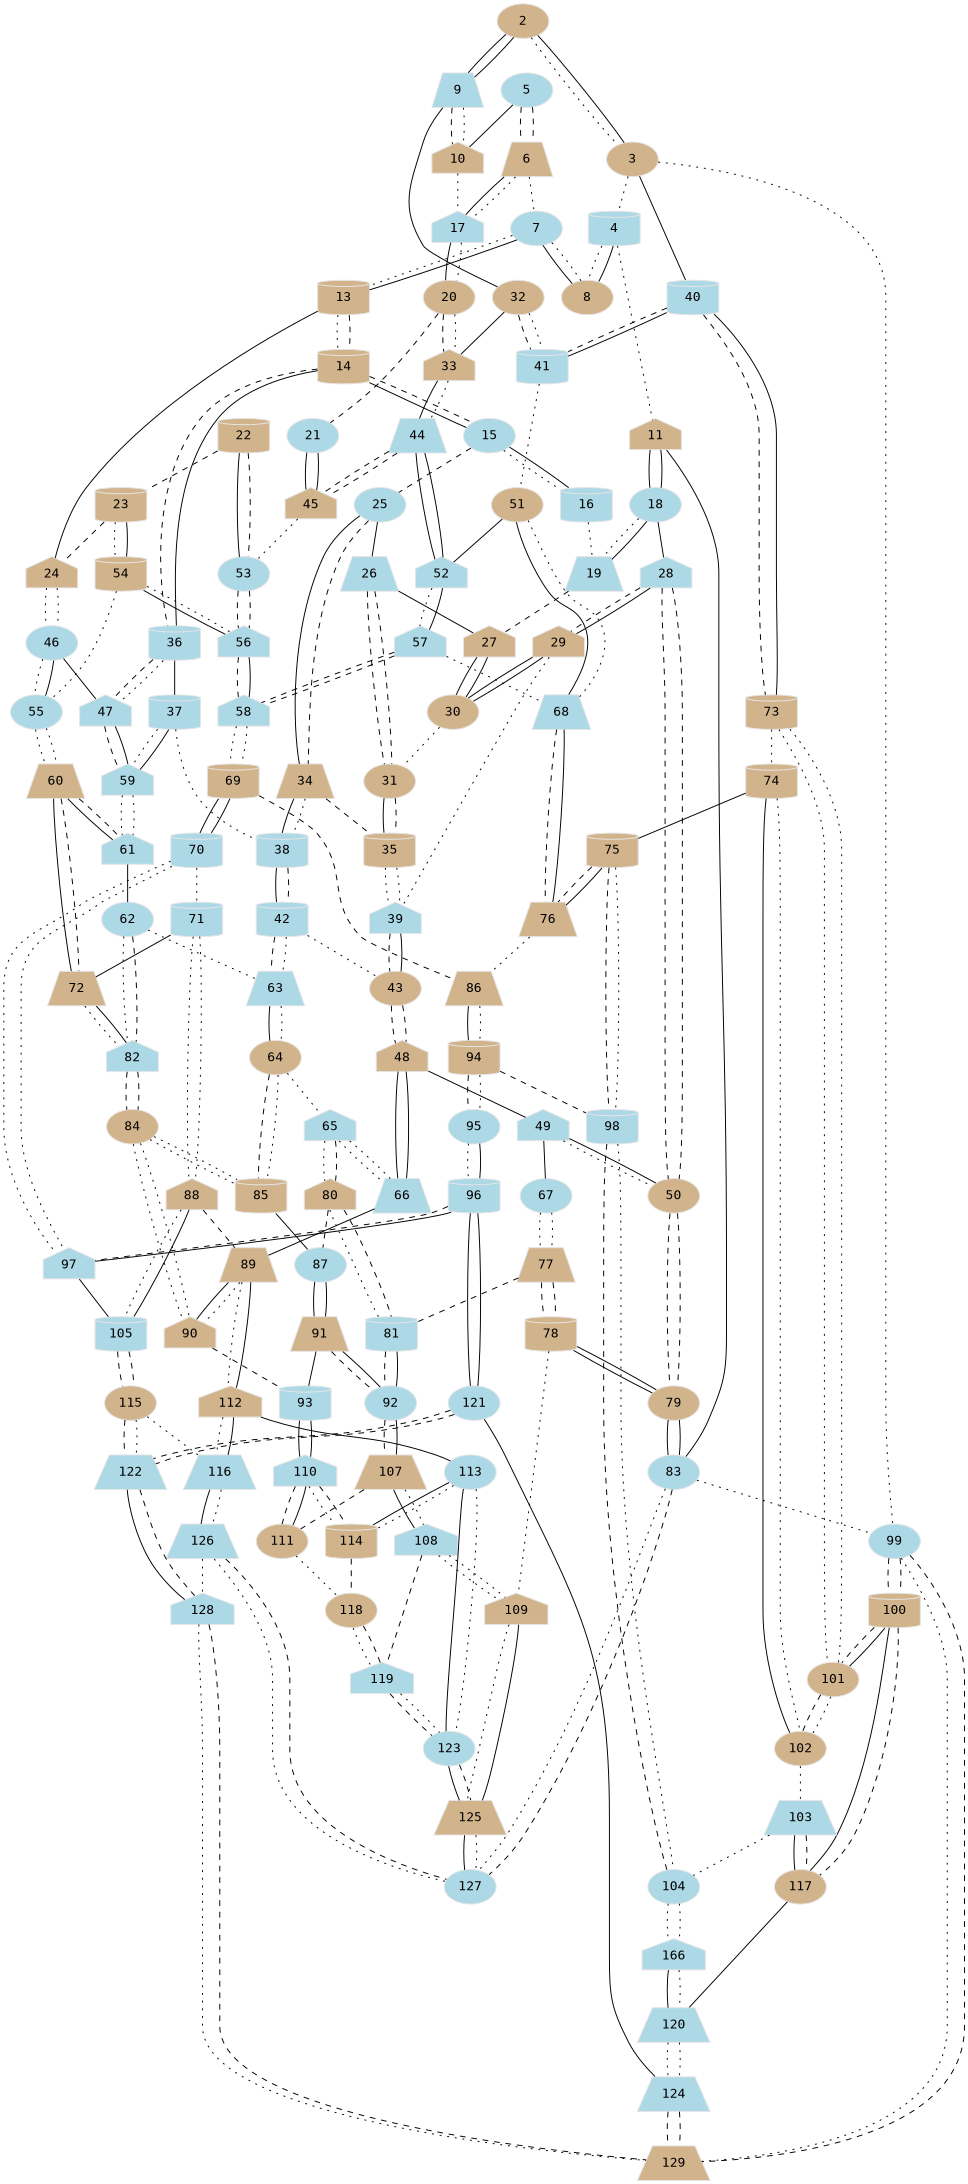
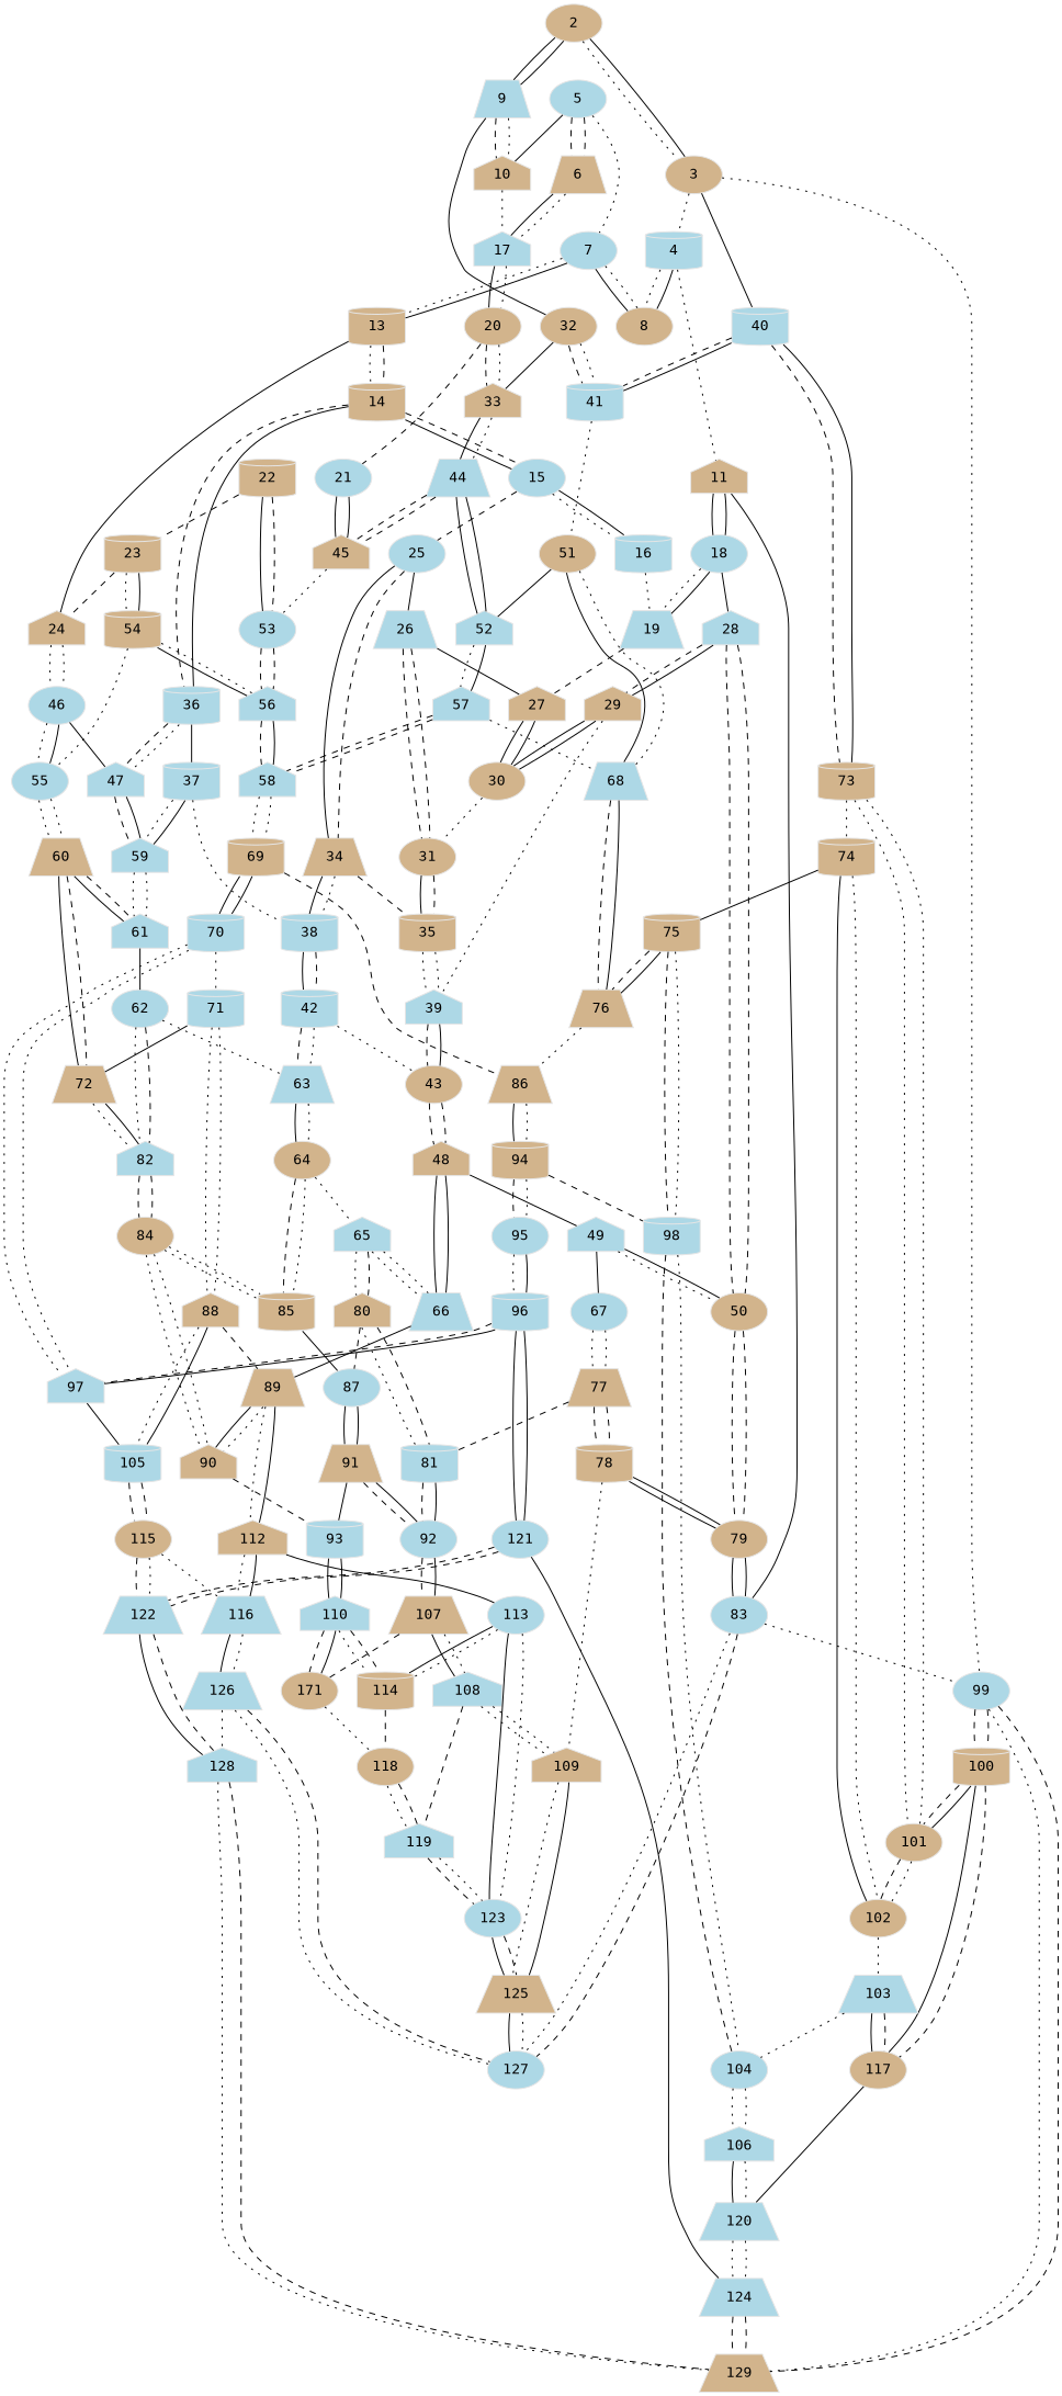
  graph {
    fontname="DejaVu Sans Mono"
    node [color=gray90 fillcolor=lightblue fontname="DejaVu Sans Mono" shape=ellipse style=filled]
    edge [fontname="DejaVu Sans Mono" style=dotted]
    2 [fillcolor=tan]
    3 [fillcolor=tan]
    9 [shape=trapezium]
    6 [fillcolor=tan shape=trapezium]
    5
    10 [fillcolor=tan shape=house]
    4 [shape=cylinder]
    40 [shape=cylinder]
    99
    32 [fillcolor=tan]
    8 [fillcolor=tan]
    11 [fillcolor=tan shape=house]
    41 [shape=cylinder]
    73 [fillcolor=tan shape=cylinder]
    100 [fillcolor=tan shape=cylinder]
    129 [fillcolor=tan shape=trapezium]
    18
    83
    7
    17 [shape=house]
    13 [fillcolor=tan shape=cylinder]
    20 [fillcolor=tan]
    14 [fillcolor=tan shape=cylinder]
    24 [fillcolor=tan shape=house]
    33 [fillcolor=tan shape=house]
    19 [shape=trapezium]
    28 [shape=house]
    127
    16 [shape=cylinder]
    15
    36 [shape=cylinder]
    46
    25
    37 [shape=cylinder]
    47 [shape=house]
    26 [shape=trapezium]
    34 [fillcolor=tan shape=trapezium]
    27 [fillcolor=tan shape=house]
    21
    29 [fillcolor=tan shape=house]
    50 [fillcolor=tan]
    30 [fillcolor=tan]
    45 [fillcolor=tan shape=house]
    44 [shape=trapezium]
    22 [fillcolor=tan shape=cylinder]
    23 [fillcolor=tan shape=cylinder]
    53
    54 [fillcolor=tan shape=cylinder]
    56 [shape=house]
    55
    31 [fillcolor=tan]
    35 [fillcolor=tan shape=cylinder]
    38 [shape=cylinder]
    39 [shape=house]
    79 [fillcolor=tan]
    43 [fillcolor=tan]
    51 [fillcolor=tan]
    52 [shape=house]
    42 [shape=cylinder]
    59 [shape=house]
    61 [shape=house]
    63 [shape=trapezium]
    48 [fillcolor=tan shape=house]
    74 [fillcolor=tan shape=cylinder]
    101 [fillcolor=tan]
    68 [shape=trapezium]
    64 [fillcolor=tan]
    49 [shape=house]
    66 [shape=trapezium]
    57 [shape=house]
    60 [fillcolor=tan shape=trapezium]
    67
    89 [fillcolor=tan shape=trapezium]
    77 [fillcolor=tan shape=trapezium]
    76 [fillcolor=tan shape=trapezium]
    58 [shape=house]
    72 [fillcolor=tan shape=trapezium]
    69 [fillcolor=tan shape=cylinder]
    70 [shape=cylinder]
    86 [fillcolor=tan shape=trapezium]
    62
    82 [shape=house]
    84 [fillcolor=tan]
    65 [shape=house]
    85 [fillcolor=tan shape=cylinder]
    80 [fillcolor=tan shape=house]
    87
    81 [shape=cylinder]
    78 [fillcolor=tan shape=cylinder]
    71 [shape=cylinder]
    97 [shape=house]
    94 [fillcolor=tan shape=cylinder]
    88 [fillcolor=tan shape=house]
    105 [shape=cylinder]
    75 [fillcolor=tan shape=cylinder]
    102 [fillcolor=tan]
    98 [shape=cylinder]
    103 [shape=trapezium]
    104
    109 [fillcolor=tan shape=house]
    92
    125 [fillcolor=tan shape=trapezium]
    91 [fillcolor=tan shape=trapezium]
    107 [fillcolor=tan shape=trapezium]
    90 [fillcolor=tan shape=house]
    93 [shape=cylinder]
    95
    112 [fillcolor=tan shape=house]
    115 [fillcolor=tan]
    113
    116 [shape=trapezium]
    110 [shape=house]
    108 [shape=house]
-   111 [fillcolor=tan]
+   111 [fillcolor=tan label=171]
    114 [fillcolor=tan shape=cylinder]
    96 [shape=cylinder]
    121
-   106 [shape=house label=166]
+   106 [shape=house]
    120 [shape=trapezium]
    122 [shape=trapezium]
    124 [shape=trapezium]
    117 [fillcolor=tan]
    119 [shape=house]
    118 [fillcolor=tan]
    123
    126 [shape=trapezium]
    128 [shape=house]
    2 -- 3
    2 -- 3 [style=solid]
    2 -- 9 [style=solid]
    2 -- 9 [style=solid]
    3 -- 4
    3 -- 40 [style=solid]
    3 -- 99
    9 -- 10 [style=dashed]
    9 -- 10
    9 -- 32 [style=solid]
-   6 -- 7
+   5 -- 7
    6 -- 17 [style=solid]
    6 -- 17
    5 -- 6 [style=dashed]
    5 -- 6 [style=dashed]
    5 -- 10 [style=solid]
    10 -- 17
    4 -- 8
    4 -- 8 [style=solid]
    4 -- 11
    40 -- 41 [style=dashed]
    40 -- 41 [style=solid]
    40 -- 73 [style=dashed]
    40 -- 73 [style=solid]
    99 -- 100 [style=dashed]
    99 -- 100 [style=dashed]
    99 -- 129
    99 -- 129 [style=dashed]
    32 -- 41 [style=dashed]
    32 -- 41
    32 -- 33 [style=solid]
    11 -- 18 [style=solid]
    11 -- 18 [style=solid]
    11 -- 83 [style=solid]
    41 -- 51
    73 -- 74
    73 -- 101
    73 -- 101
    100 -- 101 [style=dashed]
    100 -- 101 [style=solid]
    100 -- 117 [style=solid]
    100 -- 117 [style=dashed]
    18 -- 19
    18 -- 19 [style=solid]
    18 -- 28 [style=solid]
    83 -- 99
    83 -- 127
    83 -- 127 [style=dashed]
    7 -- 8 [style=solid]
    7 -- 8
    7 -- 13
    7 -- 13 [style=solid]
    17 -- 20 [style=solid]
    17 -- 20
    13 -- 14
    13 -- 14 [style=dashed]
    13 -- 24 [style=solid]
    20 -- 33 [style=dashed]
    20 -- 33
    20 -- 21 [style=dashed]
    14 -- 15 [style=solid]
    14 -- 15 [style=dashed]
    14 -- 36 [style=dashed]
    14 -- 36 [style=solid]
    24 -- 46
    24 -- 46
    33 -- 44 [style=solid]
    33 -- 44
    19 -- 27 [style=dashed]
    28 -- 29 [style=dashed]
    28 -- 29 [style=solid]
    28 -- 50 [style=dashed]
    28 -- 50 [style=dashed]
    16 -- 19
    15 -- 16
    15 -- 16 [style=solid]
    15 -- 25 [style=dashed]
    36 -- 37 [style=solid]
    36 -- 47 [style=dashed]
    36 -- 47
    46 -- 47 [style=solid]
    46 -- 55
    46 -- 55 [style=solid]
    25 -- 26 [style=solid]
    25 -- 34 [style=solid]
    25 -- 34 [style=dashed]
    37 -- 38
    37 -- 59
    37 -- 59 [style=solid]
    47 -- 59 [style=dashed]
    47 -- 59 [style=solid]
    26 -- 27 [style=solid]
    26 -- 31 [style=dashed]
    26 -- 31 [style=dashed]
    34 -- 35 [style=dashed]
    34 -- 38 [style=solid]
    34 -- 38
    27 -- 30 [style=solid]
    27 -- 30 [style=solid]
    21 -- 45 [style=solid]
    21 -- 45 [style=solid]
    29 -- 30 [style=solid]
    29 -- 30 [style=solid]
    29 -- 39
    50 -- 79 [style=dashed]
    50 -- 79 [style=dashed]
    30 -- 31
    45 -- 53
    44 -- 45 [style=dashed]
    44 -- 45 [style=dashed]
    44 -- 52 [style=solid]
    44 -- 52 [style=solid]
    22 -- 23 [style=dashed]
    22 -- 53 [style=solid]
    22 -- 53 [style=dashed]
    23 -- 24 [style=dashed]
    23 -- 54
    23 -- 54 [style=solid]
    53 -- 56 [style=dashed]
    53 -- 56 [style=dashed]
    54 -- 56 [style=solid]
    54 -- 56
    54 -- 55
    56 -- 58 [style=dashed]
    56 -- 58 [style=solid]
    55 -- 60
    55 -- 60
    31 -- 35 [style=solid]
    31 -- 35 [style=dashed]
    35 -- 39
    35 -- 39
    38 -- 42 [style=solid]
    38 -- 42 [style=dashed]
    39 -- 43 [style=dashed]
    39 -- 43 [style=solid]
    79 -- 83 [style=solid]
    79 -- 83 [style=solid]
    43 -- 48 [style=dashed]
    43 -- 48 [style=dashed]
    51 -- 52 [style=solid]
    51 -- 68 [style=solid]
    51 -- 68
    52 -- 57
    52 -- 57 [style=solid]
    42 -- 43
    42 -- 63 [style=dashed]
    42 -- 63
    59 -- 61
    59 -- 61
    61 -- 62 [style=solid]
    63 -- 64 [style=solid]
    63 -- 64
    48 -- 49 [style=solid]
    48 -- 66 [style=solid]
    48 -- 66 [style=solid]
    74 -- 75 [style=solid]
    74 -- 102 [style=solid]
    74 -- 102
    101 -- 102 [style=dashed]
    101 -- 102
    68 -- 76 [style=dashed]
    68 -- 76 [style=solid]
    64 -- 65
    64 -- 85 [style=dashed]
    64 -- 85
    49 -- 50
    49 -- 50 [style=solid]
    49 -- 67 [style=solid]
    66 -- 89 [style=solid]
    57 -- 68
    57 -- 58 [style=dashed]
    57 -- 58 [style=dashed]
    60 -- 61 [style=solid]
    60 -- 61 [style=dashed]
    60 -- 72 [style=solid]
    60 -- 72 [style=dashed]
    67 -- 77
    67 -- 77
    89 -- 90 [style=solid]
    89 -- 90
    89 -- 112
    89 -- 112 [style=solid]
    77 -- 81 [style=dashed]
    77 -- 78 [style=dashed]
    77 -- 78 [style=dashed]
    76 -- 86
    58 -- 69
    58 -- 69
    72 -- 82
    72 -- 82 [style=solid]
    69 -- 70 [style=solid]
    69 -- 70 [style=solid]
    69 -- 86 [style=dashed]
    70 -- 71
    70 -- 97
    70 -- 97
    86 -- 94 [style=solid]
    86 -- 94
    62 -- 63
    62 -- 82
    62 -- 82 [style=dashed]
    82 -- 84 [style=dashed]
    82 -- 84 [style=dashed]
    84 -- 85
    84 -- 85
    84 -- 90
    84 -- 90
    65 -- 66
    65 -- 66
    65 -- 80
    65 -- 80 [style=dashed]
    85 -- 87 [style=solid]
    80 -- 87 [style=dashed]
    80 -- 81
    80 -- 81 [style=dashed]
    87 -- 91 [style=solid]
    87 -- 91 [style=solid]
    81 -- 92 [style=dashed]
    81 -- 92 [style=solid]
    78 -- 79 [style=solid]
    78 -- 79 [style=solid]
    78 -- 109
    71 -- 72 [style=solid]
    71 -- 88
    71 -- 88
    97 -- 105 [style=solid]
    94 -- 98 [style=dashed]
    94 -- 95 [style=dashed]
    94 -- 95
    88 -- 89 [style=dashed]
    88 -- 105
    88 -- 105 [style=solid]
    105 -- 115 [style=dashed]
    105 -- 115 [style=dashed]
    75 -- 76 [style=dashed]
    75 -- 76 [style=solid]
    75 -- 98 [style=dashed]
    75 -- 98
    102 -- 103
    98 -- 104 [style=dashed]
    98 -- 104
    103 -- 104
    103 -- 117 [style=solid]
    103 -- 117 [style=dashed]
    104 -- 106
    104 -- 106
    109 -- 125
    109 -- 125 [style=solid]
    92 -- 107 [style=dashed]
    92 -- 107 [style=solid]
    125 -- 127 [style=solid]
    125 -- 127
    91 -- 92 [style=dashed]
    91 -- 92 [style=solid]
    91 -- 93 [style=solid]
    107 -- 108 [style=solid]
    107 -- 108
    107 -- 111 [style=dashed]
    90 -- 93 [style=dashed]
    93 -- 110 [style=solid]
    93 -- 110 [style=solid]
    95 -- 96
    95 -- 96 [style=solid]
    112 -- 113 [style=solid]
    112 -- 116
    112 -- 116 [style=solid]
    115 -- 116
    115 -- 122 [style=dashed]
    115 -- 122
    113 -- 114 [style=solid]
    113 -- 114
    113 -- 123 [style=solid]
    113 -- 123
    116 -- 126 [style=solid]
    116 -- 126
    110 -- 111 [style=dashed]
    110 -- 111 [style=solid]
    110 -- 114
    110 -- 114 [style=dashed]
    108 -- 109
    108 -- 109
    108 -- 119 [style=dashed]
    111 -- 118
    114 -- 118 [style=dashed]
    96 -- 97 [style=dashed]
    96 -- 97 [style=solid]
    96 -- 121 [style=solid]
    96 -- 121 [style=solid]
    121 -- 122 [style=dashed]
    121 -- 122 [style=dashed]
    121 -- 124 [style=solid]
    106 -- 120 [style=solid]
    106 -- 120
    120 -- 124
    120 -- 124
    122 -- 128 [style=solid]
    122 -- 128 [style=dashed]
    124 -- 129 [style=dashed]
    124 -- 129 [style=dashed]
    117 -- 120 [style=solid]
    119 -- 123 [style=dashed]
    119 -- 123
    118 -- 119
    118 -- 119 [style=dashed]
    123 -- 125 [style=solid]
    123 -- 125 [style=dashed]
    126 -- 127
    126 -- 127 [style=dashed]
    126 -- 128
    128 -- 129
    128 -- 129 [style=dashed]
  }
